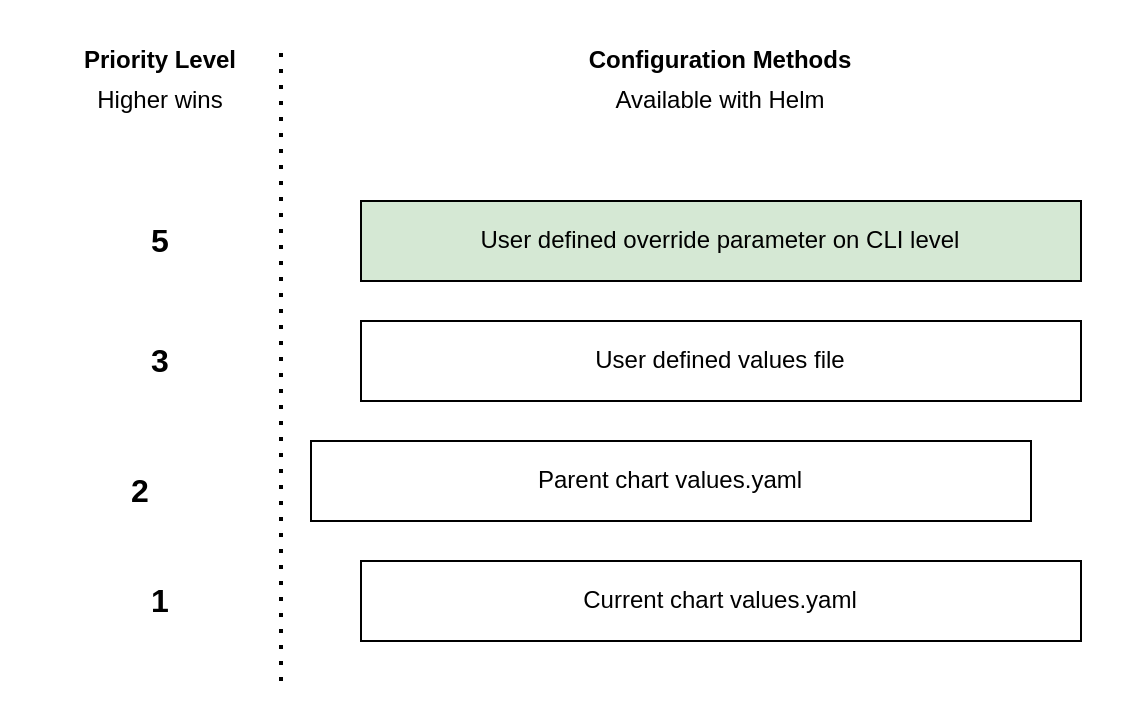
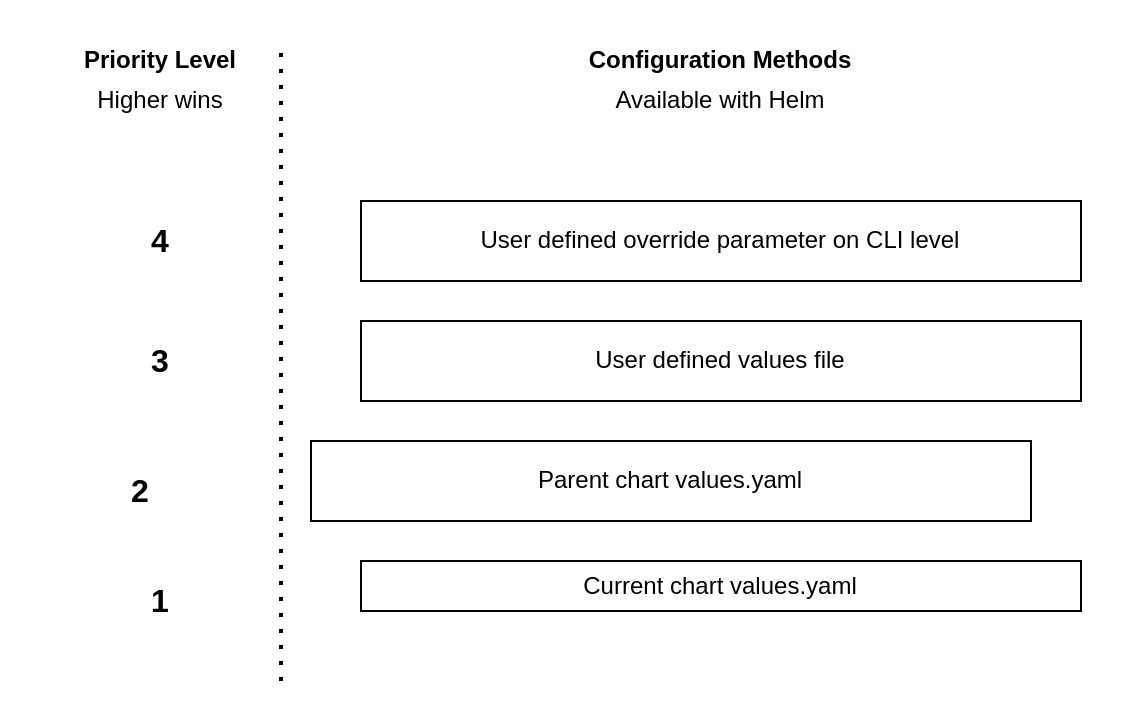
  <mxCell id="0" />
  <mxCell id="1" parent="0" />
- <mxCell id="2" value="Current chart values.yaml" style="rounded=0;whiteSpace=wrap;html=1;" parent="1" vertex="1"><mxGeometry x="180" y="280" width="360" height="40" as="geometry" /></mxCell>
+ <mxCell id="2" value="Current chart values.yaml" style="rounded=0;whiteSpace=wrap;html=1;" parent="1" vertex="1"><mxGeometry x="180" y="280" width="360" height="25" as="geometry" /></mxCell>
  <mxCell id="3" value="" style="endArrow=none;dashed=1;html=1;dashPattern=1 3;strokeWidth=2;" parent="1" edge="1"><mxGeometry width="50" height="50" relative="1" as="geometry"><mxPoint x="140" y="340" as="sourcePoint" /><mxPoint x="140" y="20" as="targetPoint" /></mxGeometry></mxCell>
  <mxCell id="4" value="Parent chart values.yaml" style="rounded=0;whiteSpace=wrap;html=1;" parent="1" vertex="1"><mxGeometry x="155" y="220" width="360" height="40" as="geometry" /></mxCell>
  <mxCell id="5" value="User defined values file" style="rounded=0;whiteSpace=wrap;html=1;" parent="1" vertex="1"><mxGeometry x="180" y="160" width="360" height="40" as="geometry" /></mxCell>
- <mxCell id="6" value="User defined override parameter on CLI level" style="rounded=0;whiteSpace=wrap;html=1;fillColor=#d5e8d4;" parent="1" vertex="1"><mxGeometry x="180" y="100" width="360" height="40" as="geometry" /></mxCell>
+ <mxCell id="6" value="User defined override parameter on CLI level" style="rounded=0;whiteSpace=wrap;html=1;" parent="1" vertex="1"><mxGeometry x="180" y="100" width="360" height="40" as="geometry" /></mxCell>
  <mxCell id="7" value="&lt;b&gt;Priority Level&lt;/b&gt;" style="text;html=1;strokeColor=none;fillColor=none;align=center;verticalAlign=middle;whiteSpace=wrap;rounded=0;" parent="1" vertex="1"><mxGeometry x="20" y="20" width="120" height="20" as="geometry" /></mxCell>
  <mxCell id="8" value="Higher wins" style="text;html=1;strokeColor=none;fillColor=none;align=center;verticalAlign=middle;whiteSpace=wrap;rounded=0;" parent="1" vertex="1"><mxGeometry x="20" y="40" width="120" height="20" as="geometry" /></mxCell>
  <mxCell id="9" value="1" style="text;html=1;strokeColor=none;fillColor=none;align=center;verticalAlign=middle;whiteSpace=wrap;rounded=0;fontSize=16;fontStyle=1" parent="1" vertex="1"><mxGeometry x="60" y="280" width="40" height="40" as="geometry" /></mxCell>
  <mxCell id="10" value="2" style="text;html=1;strokeColor=none;fillColor=none;align=center;verticalAlign=middle;whiteSpace=wrap;rounded=0;fontSize=16;fontStyle=1" parent="1" vertex="1"><mxGeometry x="50" y="225" width="40" height="40" as="geometry" /></mxCell>
  <mxCell id="11" value="3" style="text;html=1;strokeColor=none;fillColor=none;align=center;verticalAlign=middle;whiteSpace=wrap;rounded=0;fontSize=16;fontStyle=1" parent="1" vertex="1"><mxGeometry x="60" y="160" width="40" height="40" as="geometry" /></mxCell>
- <mxCell id="12" value="5" style="text;html=1;strokeColor=none;fillColor=none;align=center;verticalAlign=middle;whiteSpace=wrap;rounded=0;fontSize=16;fontStyle=1" parent="1" vertex="1"><mxGeometry x="60" y="100" width="40" height="40" as="geometry" /></mxCell>
+ <mxCell id="12" value="4" style="text;html=1;strokeColor=none;fillColor=none;align=center;verticalAlign=middle;whiteSpace=wrap;rounded=0;fontSize=16;fontStyle=1" parent="1" vertex="1"><mxGeometry x="60" y="100" width="40" height="40" as="geometry" /></mxCell>
  <mxCell id="13" value="&lt;b&gt;Configuration Methods&lt;/b&gt;" style="text;html=1;strokeColor=none;fillColor=none;align=center;verticalAlign=middle;whiteSpace=wrap;rounded=0;" parent="1" vertex="1"><mxGeometry x="280" y="20" width="160" height="20" as="geometry" /></mxCell>
  <mxCell id="14" value="Available with Helm" style="text;html=1;strokeColor=none;fillColor=none;align=center;verticalAlign=middle;whiteSpace=wrap;rounded=0;" parent="1" vertex="1"><mxGeometry x="300" y="40" width="120" height="20" as="geometry" /></mxCell>
